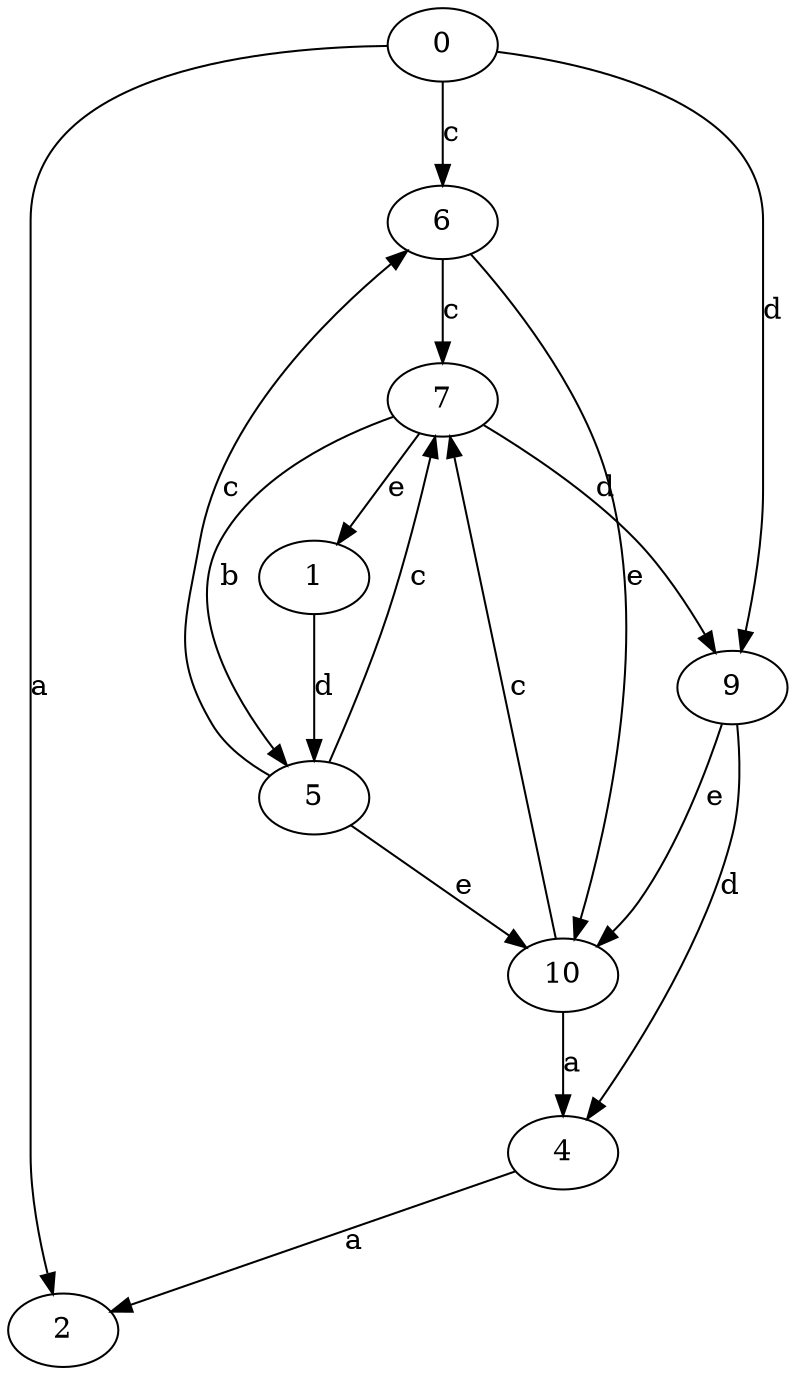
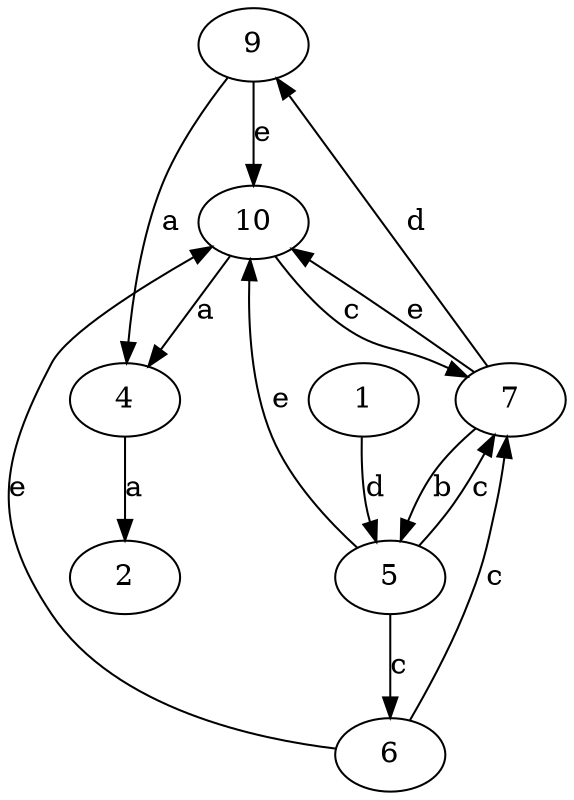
  strict digraph {
-   0
    2
    6
    9
    7
    10
    n7 [label=4]
    5
    1
-   0 -> 2 [label=a]
-   0 -> 6 [label=c]
-   0 -> 9 [label=d]
    6 -> 7 [label=c]
    6 -> 10 [label=e]
    9 -> 10 [label=e]
-   9 -> n7 [label=d]
+   9 -> n7 [label=a]
    7 -> 9 [label=d]
-   7 -> 1 [label=e]
+   7 -> 10 [label=e]
    7 -> 5 [label=b]
    10 -> 7 [label=c]
    10 -> n7 [label=a]
    n7 -> 2 [label=a]
    5 -> 6 [label=c]
    5 -> 7 [label=c]
    5 -> 10 [label=e]
    1 -> 5 [label=d]
  }
